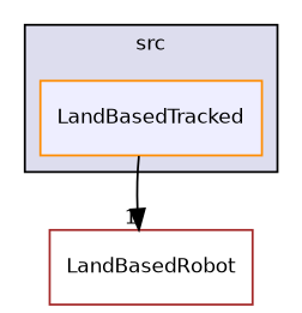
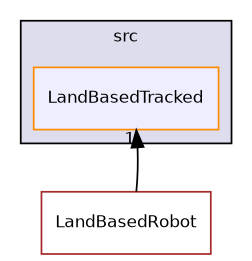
  digraph {
    compound=true
    node [fontname=Helvetica fontsize=10 shape=box]
    n1 [fillcolor="#eeeeff" label=LandBasedTracked pencolor=black style=filled color=darkorange]
    n2 [label=LandBasedRobot color=brown]
    subgraph cluster_1 {
      bgcolor="#ddddee"
      fontname=Helvetica
      fontsize=10
      label=src
      pencolor=black
      n1
    }
-   n1 -> n2 [headlabel=1 labeldistance=1.5 labelfontname=Helvetica labelfontsize=10]
+   n2 -> n1 [headlabel=1 labeldistance=1.5 labelfontname=Helvetica labelfontsize=10]
  }
